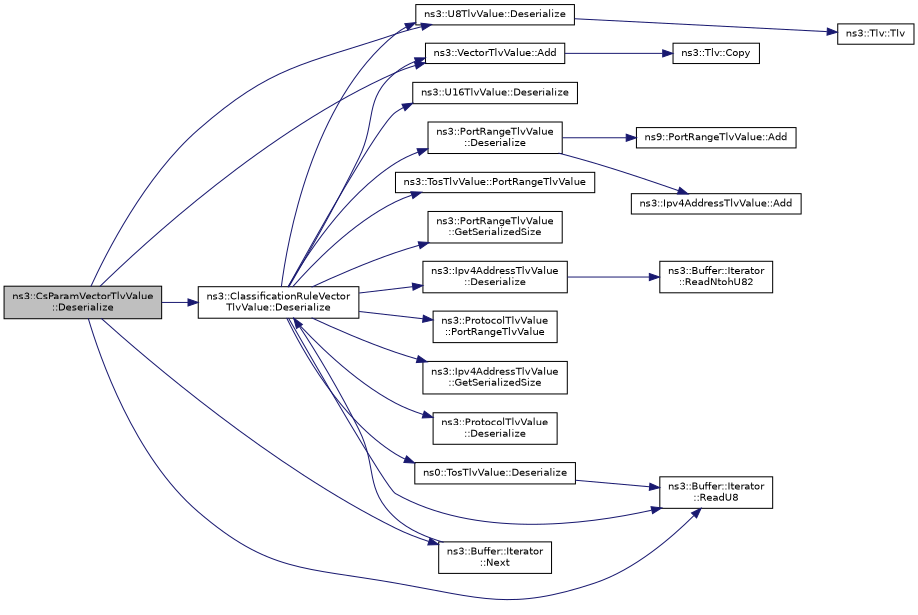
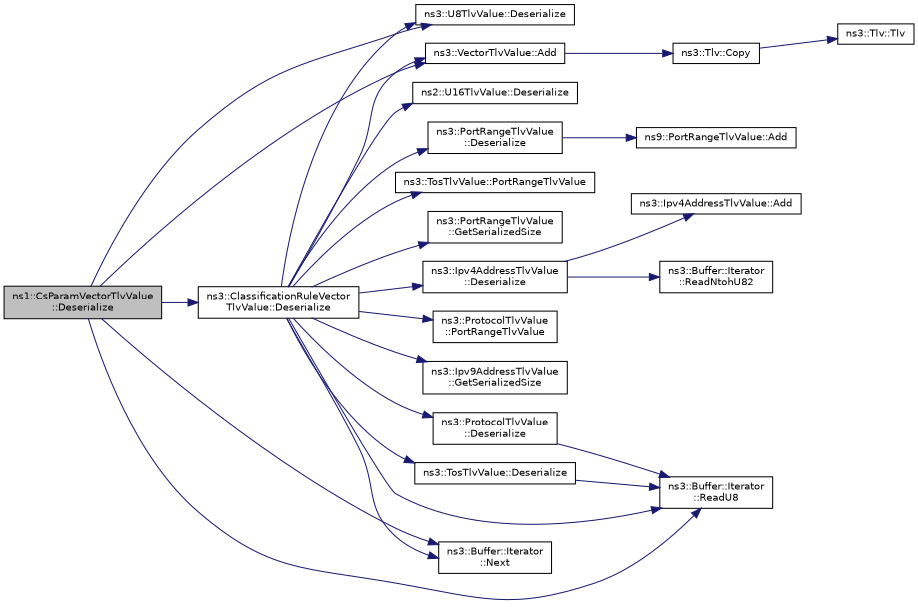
  digraph {
    rankdir=LR
    node [color=black fillcolor=white fontname=Helvetica fontsize=10 shape=record style=filled]
    edge [color=midnightblue fontname=Helvetica fontsize=10 labelfontname=Helvetica labelfontsize=10 style=solid]
-   n1 [fillcolor=grey75 fontcolor=black height=0.2 label="ns3::CsParamVectorTlvValue\l::Deserialize" width=0.4]
+   n1 [fillcolor=grey75 fontcolor=black height=0.2 label="ns1::CsParamVectorTlvValue\l::Deserialize" width=0.4]
    n2 [height=0.2 label="ns3::VectorTlvValue::Add" width=0.4]
    n3 [height=0.2 label="ns3::U8TlvValue::Deserialize" width=0.4]
    n4 [height=0.2 label="ns3::ClassificationRuleVector\lTlvValue::Deserialize" width=0.4]
    n5 [height=0.2 label="ns3::Buffer::Iterator\l::ReadU8" width=0.4]
    n6 [height=0.2 label="ns3::Buffer::Iterator\l::Next" width=0.4]
    n7 [height=0.2 label="ns3::Tlv::Copy" width=0.4]
-   n8 [height=0.2 label="ns3::U16TlvValue::Deserialize" width=0.4]
-   n9 [height=0.2 label="ns0::TosTlvValue::Deserialize" width=0.4]
+   n8 [height=0.2 label="ns2::U16TlvValue::Deserialize" width=0.4]
+   n9 [height=0.2 label="ns3::TosTlvValue::Deserialize" width=0.4]
    n10 [height=0.2 label="ns3::PortRangeTlvValue\l::Deserialize" width=0.4]
    n11 [height=0.2 label="ns3::ProtocolTlvValue\l::Deserialize" width=0.4]
    n12 [height=0.2 label="ns3::Ipv4AddressTlvValue\l::Deserialize" width=0.4]
    n13 [height=0.2 label="ns3::TosTlvValue::PortRangeTlvValue" width=0.4]
    n14 [height=0.2 label="ns3::PortRangeTlvValue\l::GetSerializedSize" width=0.4]
    n15 [height=0.2 label="ns3::ProtocolTlvValue\l::PortRangeTlvValue" width=0.4]
-   n16 [height=0.2 label="ns3::Ipv4AddressTlvValue\l::GetSerializedSize" width=0.4]
+   n16 [height=0.2 label="ns3::Ipv9AddressTlvValue\l::GetSerializedSize" width=0.4]
    n17 [height=0.2 label="ns3::Tlv::Tlv" width=0.4]
    n18 [height=0.2 label="ns9::PortRangeTlvValue::Add" width=0.4]
    n19 [height=0.2 label="ns3::Ipv4AddressTlvValue::Add" width=0.4]
    n20 [height=0.2 label="ns3::Buffer::Iterator\l::ReadNtohU82" width=0.4]
    n1 -> n2
    n1 -> n3
    n1 -> n4
    n1 -> n5
    n1 -> n6
    n2 -> n7
    n4 -> n2
    n4 -> n3
    n4 -> n5
-   n6 -> n4
+   n4 -> n6
    n4 -> n8
    n4 -> n9
    n4 -> n10
    n4 -> n11
    n4 -> n12
    n4 -> n13
    n4 -> n14
    n4 -> n15
    n4 -> n16
-   n3 -> n17
+   n7 -> n17
    n9 -> n5
    n10 -> n18
-   n10 -> n19
+   n11 -> n5
+   n12 -> n19
    n12 -> n20
  }
